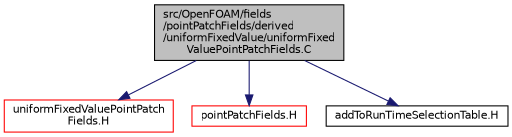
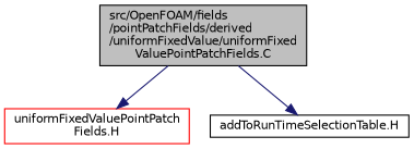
  digraph {
    fontname="DejaVu Sans"
    node [color=black fontname="DejaVu Sans" fontsize=10 shape=record]
    edge [color=midnightblue fontname="DejaVu Sans" fontsize=10 labelfontname=Helvetica labelfontsize=10 style=solid]
    n1 [fillcolor=grey75 fontcolor=black height=0.2 label="src/OpenFOAM/fields\l/pointPatchFields/derived\l/uniformFixedValue/uniformFixed\lValuePointPatchFields.C" style=filled width=0.4]
    n2 [color=red height=0.2 label="uniformFixedValuePointPatch\lFields.H" width=0.4]
-   n3 [color=red height=0.2 label="pointPatchFields.H" width=0.4]
    n4 [height=0.2 label="addToRunTimeSelectionTable.H" width=0.4]
    n1 -> n2
-   n1 -> n3
    n1 -> n4
  }
